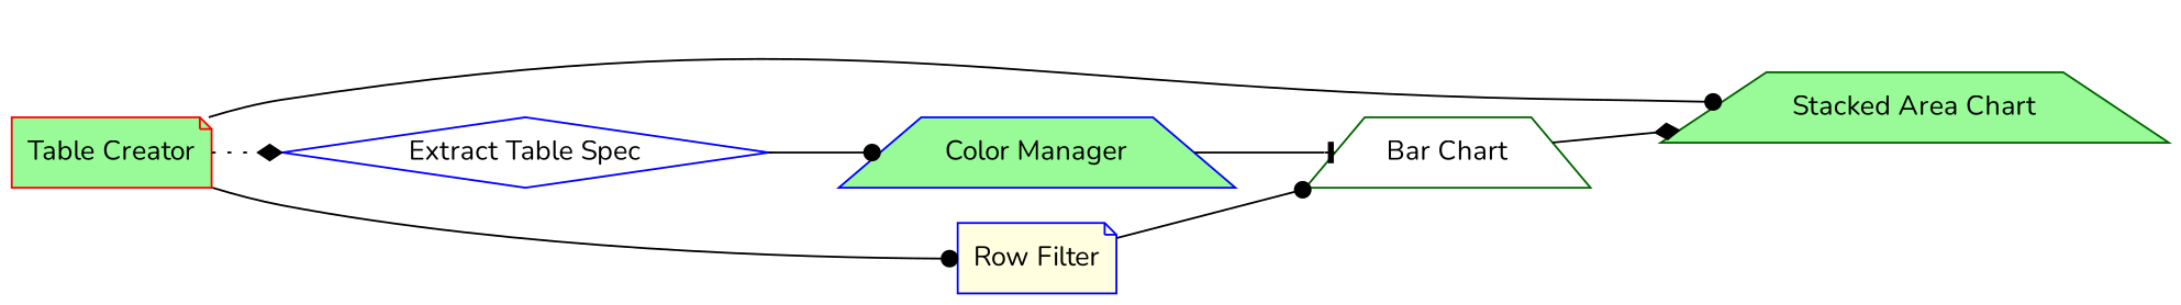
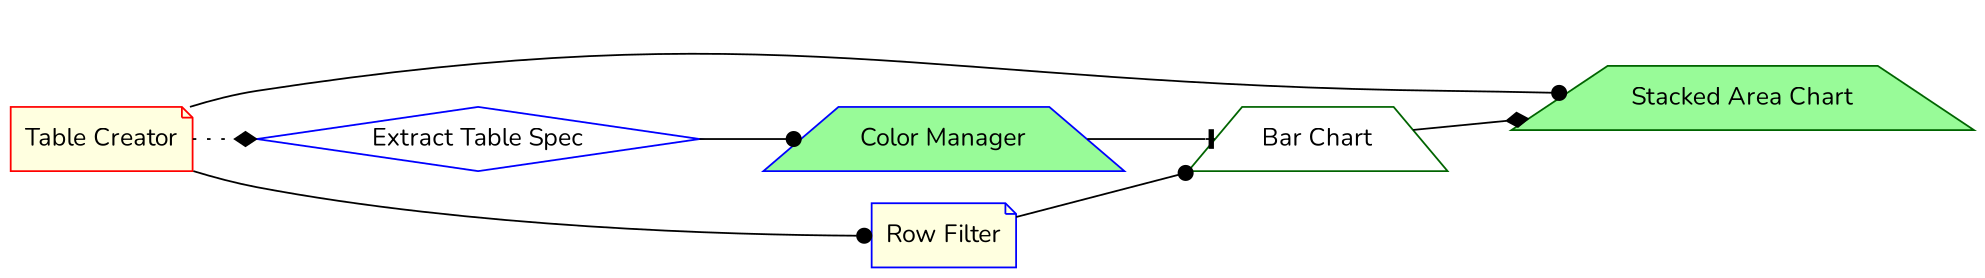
  digraph {
    fontname=Nunito
    rankdir=LR
    node [color=blue fillcolor=palegreen fontname=Nunito shape=trapezium style=filled]
    edge [arrowhead=dot fontname=Nunito style=solid]
    n1 [color=darkgreen label="Stacked Area Chart"]
    n2 [fillcolor=white label="Extract Table Spec" shape=diamond]
    n3 [label="Color Manager"]
    n4 [color=darkgreen fillcolor=white label="Bar Chart"]
-   n5 [color=red label="Table Creator" shape=note]
+   n5 [color=red fillcolor=lightyellow label="Table Creator" shape=note]
    n6 [fillcolor=lightyellow label="Row Filter" shape=note]
    n2 -> n3
    n3 -> n4 [arrowhead=tee]
    n4 -> n1 [arrowhead=diamond]
    n5 -> n1
    n5 -> n2 [arrowhead=diamond style=dotted]
    n5 -> n6
    n6 -> n4
  }
